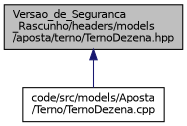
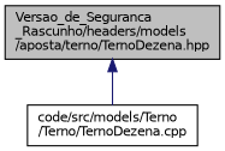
  digraph {
    node [color=black fontname=Helvetica fontsize=10 shape=record style=filled]
    n1 [fillcolor=grey75 fontcolor=black height=0.2 label="Versao_de_Seguranca\l_Rascunho/headers/models\l/aposta/terno/TernoDezena.hpp" width=0.4]
-   n2 [fillcolor=white height=0.2 label="code/src/models/Aposta\l/Terno/TernoDezena.cpp" width=0.4]
+   n2 [fillcolor=white height=0.2 label="code/src/models/Terno\l/Terno/TernoDezena.cpp" width=0.4]
    n1 -> n2 [color=midnightblue dir=back fontname=Helvetica fontsize=10 labelfontname=Helvetica labelfontsize=10 style=solid]
  }
